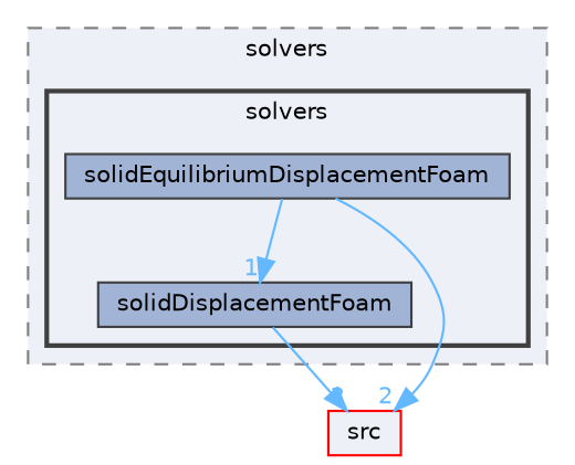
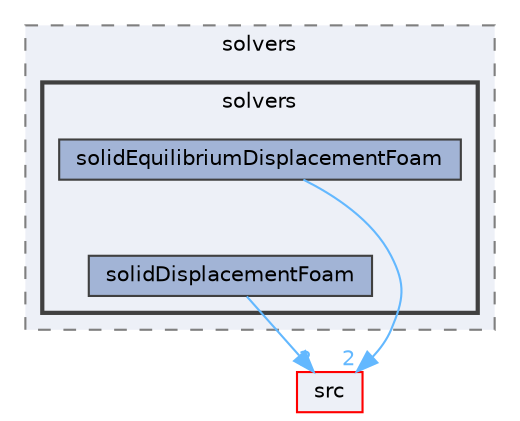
  digraph {
    compound=true
    node [color=grey25 fillcolor="#a2b4d6" fontname=Helvetica fontsize=10 shape=box style=filled]
    edge [color=steelblue1 fontcolor=steelblue1 fontname=Helvetica fontsize=10 headlabel=2 labeldistance=1.5 labelfontname=Helvetica labelfontsize=10]
    n1 [height=0.2 label=solidDisplacementFoam width=0.4]
    n2 [height=0.2 label=solidEquilibriumDisplacementFoam width=0.4]
    n3 [color=red fillcolor="#edf0f7" height=0.2 label=src width=0.4]
    subgraph cluster_1 {
      bgcolor="#edf0f7"
      fontname=Helvetica
      fontsize=10
      label=solvers
      pencolor=grey50
      style="filled,dashed"
      subgraph cluster_2 {
        bgcolor="#edf0f7"
        fontname=Helvetica
        fontsize=10
        label=solvers
        pencolor=grey25
        style="filled,bold"
        n1
        n2
      }
    }
    n1 -> n3
-   n2 -> n1 [headlabel=1]
    n2 -> n3
  }
